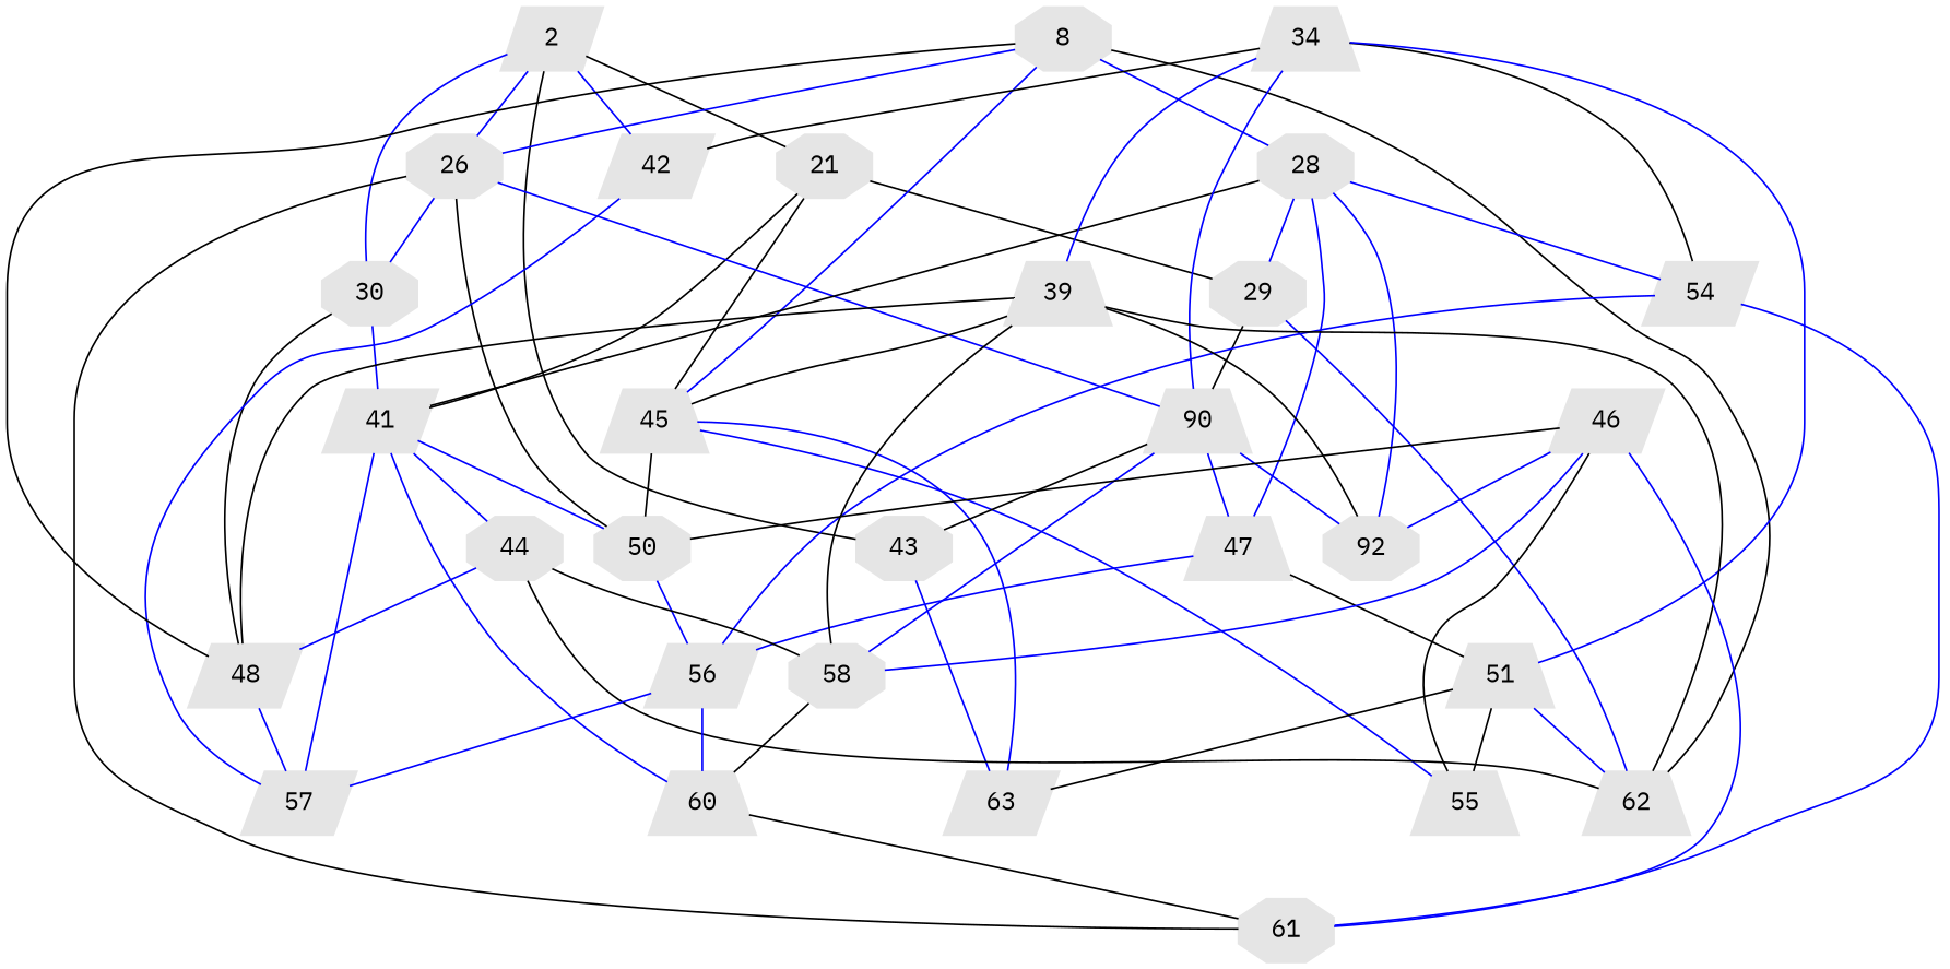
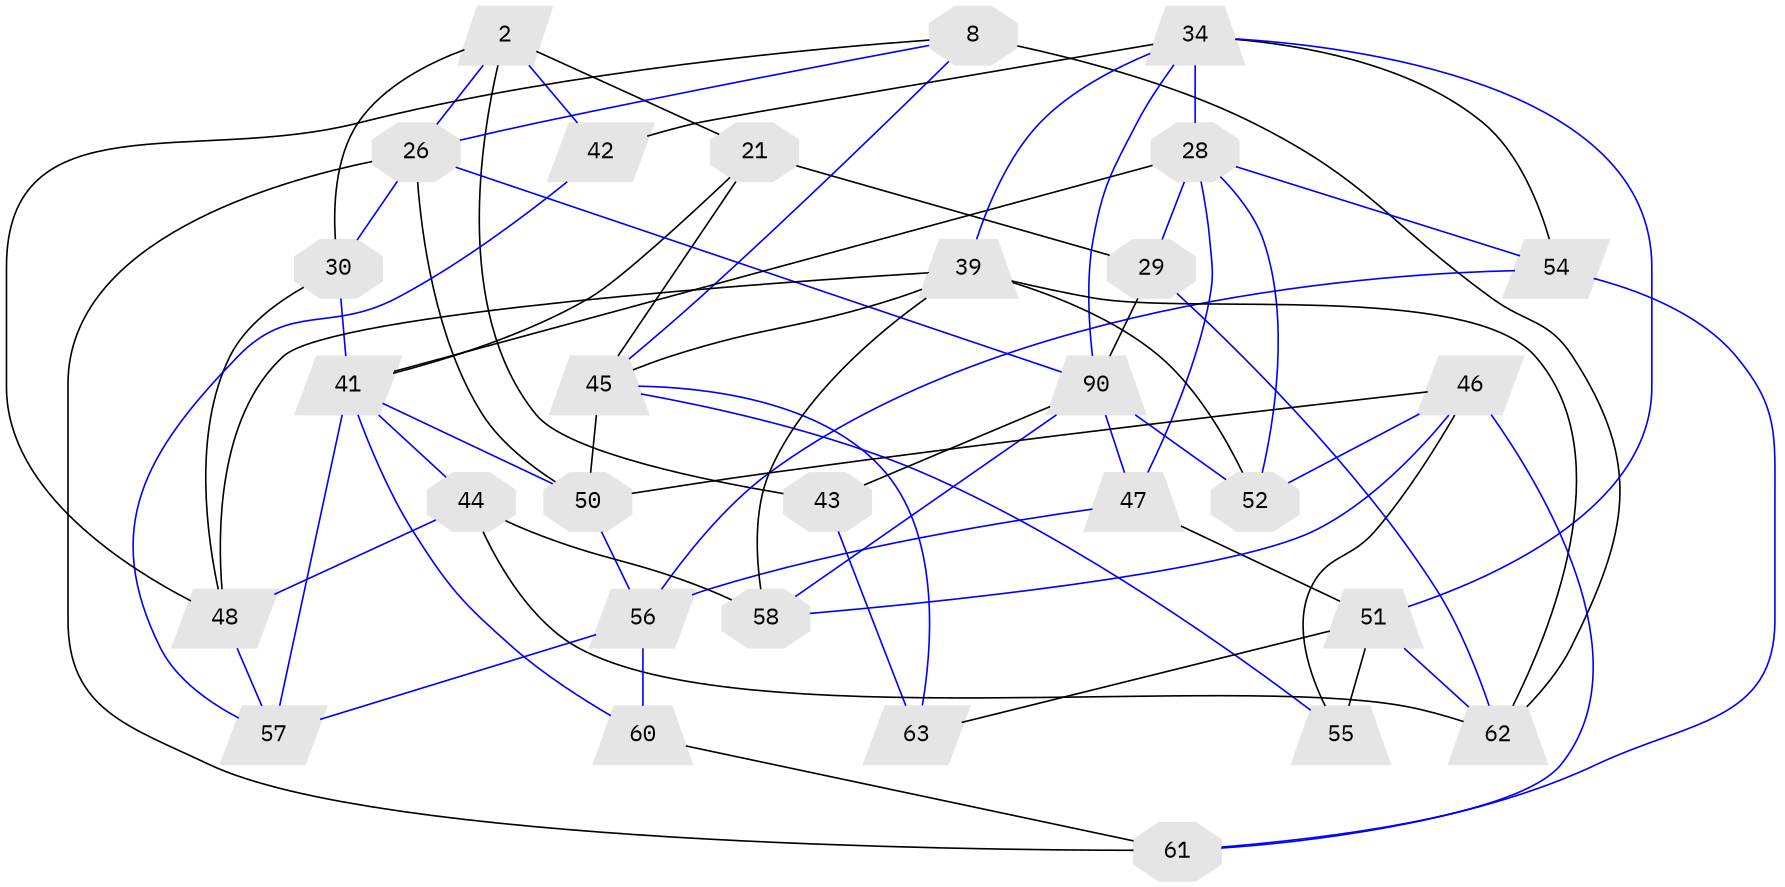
  graph {
    fontname="IBM Plex Mono"
    node [color=gray90 fontname="IBM Plex Mono" shape=octagon style=filled]
    edge [color=blue fontname="IBM Plex Mono"]
    2 [shape=parallelogram super="+1"]
    21
    26 [super="+20"]
    30
    42 [shape=parallelogram]
    43
    45 [shape=trapezium super="+24"]
    29
    41 [shape=parallelogram super="+10+15"]
    n10 [label=90 shape=trapezium super="+6+9+13"]
    50 [super="+11+31"]
    61
    48 [shape=parallelogram super="+14"]
    57 [shape=parallelogram super="+49"]
    63 [shape=parallelogram]
    8 [super="+7"]
    28 [super="+17"]
    62 [shape=trapezium super="+23"]
    47 [shape=trapezium super="+36"]
-   52 [super="+34" label=92]
+   52 [super="+34"]
    54 [shape=parallelogram super="+37"]
    55 [shape=trapezium]
    44
    60 [shape=trapezium super="+27"]
    58 [super="+53"]
    56 [shape=parallelogram super="+25"]
    51 [shape=trapezium super="+38"]
    n28 [label=34 shape=trapezium super="+22"]
    39 [shape=trapezium super="+16"]
    46 [shape=parallelogram super="+32"]
    2 -- 21 [color=black]
    2 -- 26
-   2 -- 30
+   2 -- 30 [color=black]
    2 -- 42
    2 -- 43 [color=black weight=2]
    21 -- 45 [color=black]
    21 -- 29 [color=black]
    21 -- 41 [color=black]
    26 -- 30
    26 -- n10
    26 -- 50 [color=black]
    26 -- 61 [color=black]
    30 -- 41
    30 -- 48 [color=black]
    42 -- 57
    43 -- 63
    45 -- 50 [color=black weight=2]
    45 -- 63 [weight=2]
    45 -- 55
    29 -- n10 [color=black]
    29 -- 62
    41 -- 50
    41 -- 57
    41 -- 44
    41 -- 60 [weight=2]
    n10 -- 43 [color=black]
    n10 -- 47 [weight=3]
    n10 -- 52 [weight=2]
    n10 -- 58
    50 -- 56 [weight=2]
    48 -- 57 [weight=2]
    8 -- 26
    8 -- 45
    8 -- 48 [color=black]
-   8 -- 28
+   n28 -- 28
    8 -- 62 [color=black weight=2]
    28 -- 29
    28 -- 41 [color=black]
    28 -- 47
    28 -- 52
    28 -- 54
    47 -- 56 [weight=3]
    47 -- 51 [color=black]
    54 -- 61
    54 -- 56 [weight=2]
    44 -- 48
    44 -- 62 [color=black]
    44 -- 58 [color=black]
    60 -- 61 [color=black]
-   58 -- 60 [color=black]
    56 -- 57 [weight=2]
    56 -- 60 [weight=2]
    51 -- 63 [color=black]
    51 -- 62
    51 -- 55 [color=black weight=2]
    n28 -- 42 [color=black]
    n28 -- n10
    n28 -- 54 [color=black weight=2]
    n28 -- 51
    n28 -- 39
    39 -- 45 [color=black]
    39 -- 48 [color=black]
    39 -- 62 [color=black]
    39 -- 52 [color=black]
    39 -- 58 [color=black]
    46 -- 50 [color=black weight=2]
    46 -- 61
    46 -- 52 [weight=2]
    46 -- 55 [color=black]
    46 -- 58 [weight=2]
  }
